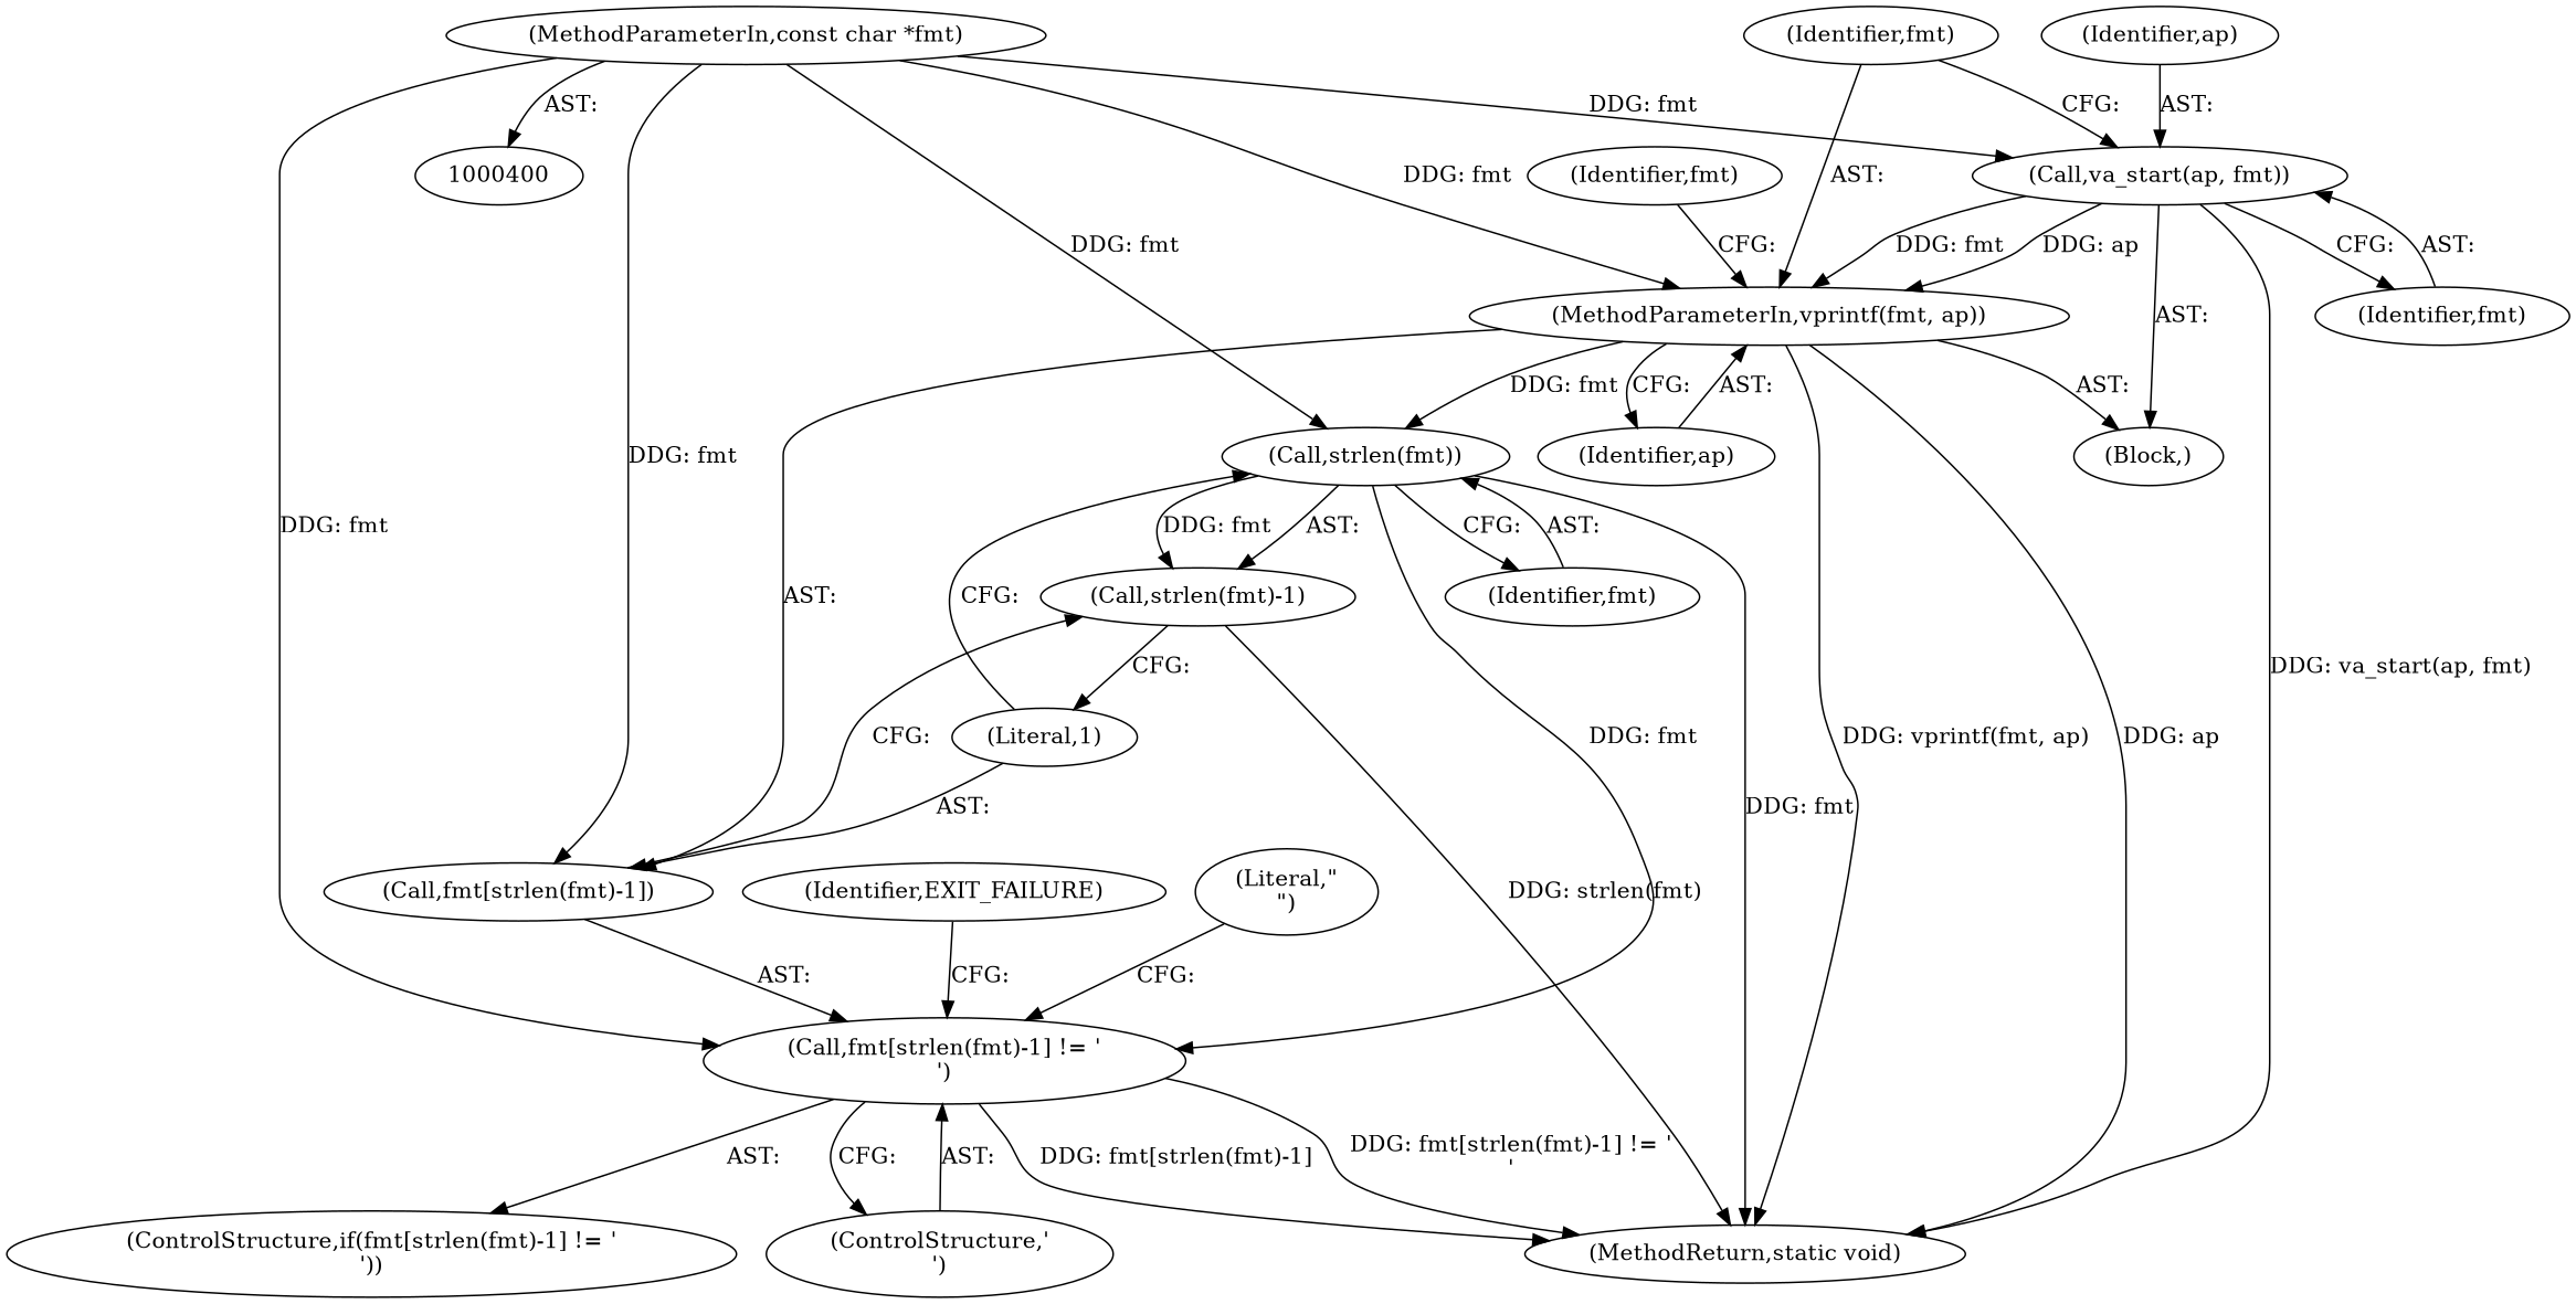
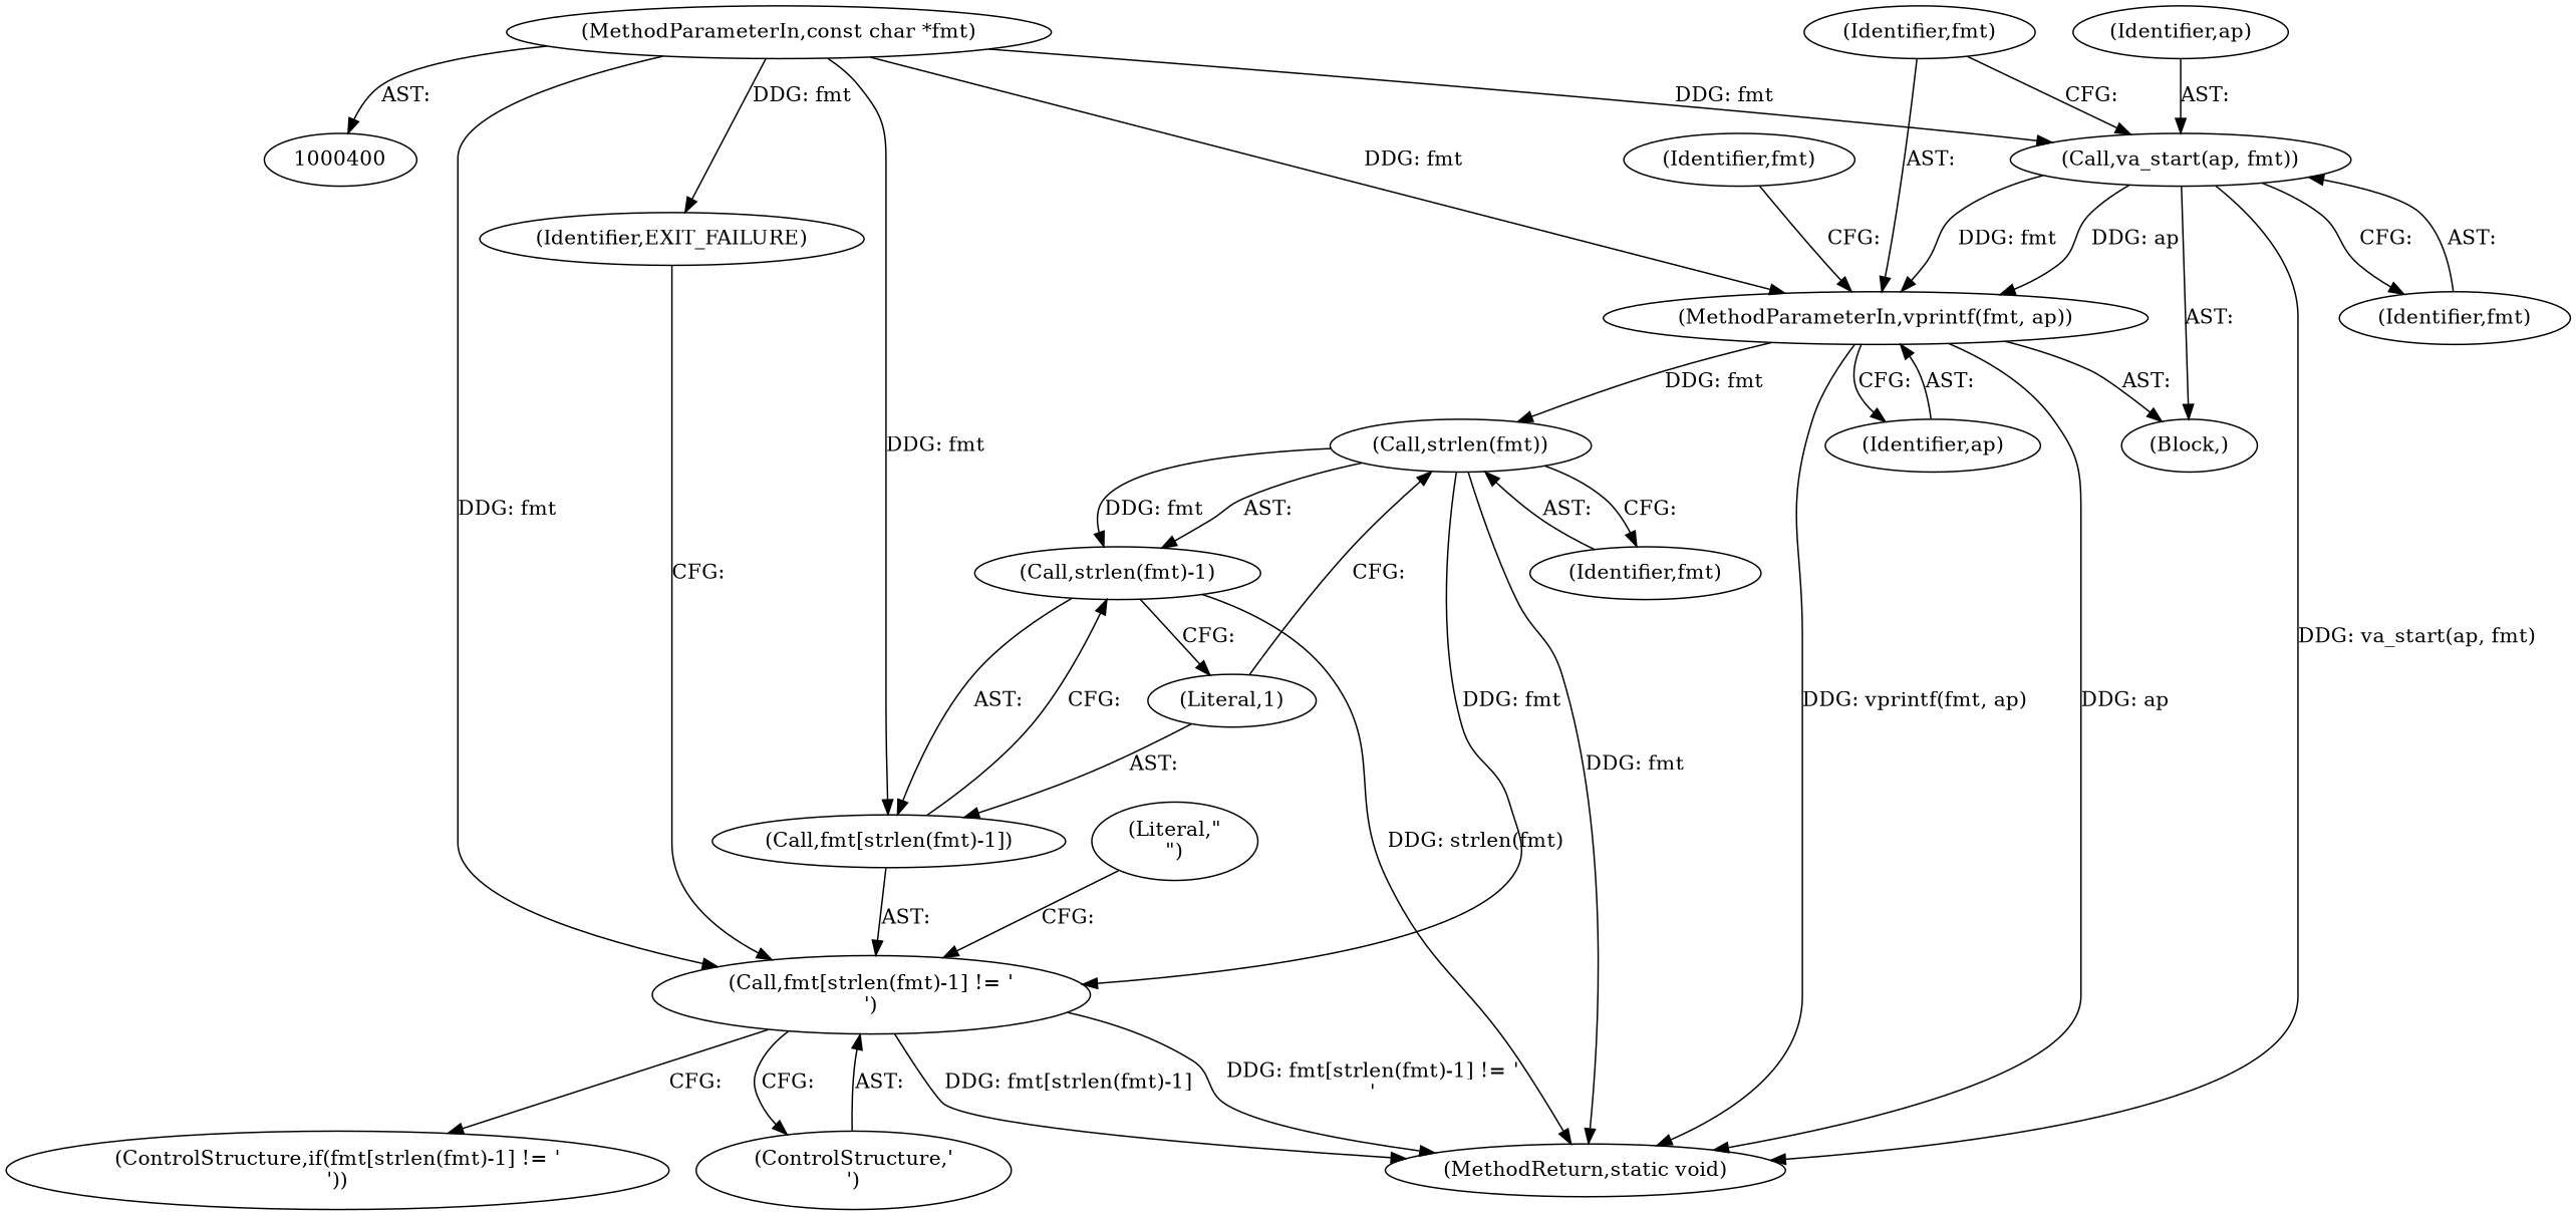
  digraph {
    n1 [label="(Call,strlen(fmt))"]
    n2 [label="(Call,fmt[strlen(fmt)-1] != '\n')"]
    n3 [label="(Call,strlen(fmt)-1)"]
    n4 [label="(MethodReturn,static void)"]
    n5 [label="(Identifier,fmt)"]
    n6 [label="(ControlStructure,if(fmt[strlen(fmt)-1] != '\n'))"]
    n7 [label="(ControlStructure,'\n')"]
    n8 [label="(Literal,1)"]
    n9 [label="(Call,fmt[strlen(fmt)-1])"]
    n10 [label="(MethodParameterIn,vprintf(fmt, ap))"]
    n11 [label="(Block,)"]
    n12 [label="(Identifier,ap)"]
    n13 [label="(Call,va_start(ap, fmt))"]
    n14 [label="(Identifier,fmt)"]
    n15 [label="(MethodParameterIn,const char *fmt)"]
    n16 [label=1000400]
    n17 [label="(Identifier,ap)"]
    n18 [label="(Identifier,fmt)"]
    n19 [label="(Identifier,fmt)"]
    n20 [label="(Identifier,EXIT_FAILURE)"]
    n21 [label="(Literal,\"\n\")"]
    n1 -> n2 [label="DDG: fmt"]
    n1 -> n3 [label="AST: "]
    n1 -> n3 [label="DDG: fmt"]
    n1 -> n4 [label="DDG: fmt"]
    n1 -> n5 [label="CFG: "]
    n2 -> n4 [label="DDG: fmt[strlen(fmt)-1]"]
    n2 -> n4 [label="DDG: fmt[strlen(fmt)-1] != '\n'"]
-   n2 -> n6 [label="AST: "]
+   n2 -> n6 [label="CFG: "]
    n2 -> n7 [label="CFG: "]
    n3 -> n4 [label="DDG: strlen(fmt)"]
    n3 -> n8 [label="CFG: "]
-   n10 -> n9 [label="AST: "]
+   n3 -> n9 [label="AST: "]
    n5 -> n1 [label="AST: "]
    n7 -> n2 [label="AST: "]
    n8 -> n1 [label="CFG: "]
    n8 -> n9 [label="AST: "]
    n9 -> n2 [label="AST: "]
    n9 -> n3 [label="CFG: "]
    n10 -> n1 [label="DDG: fmt"]
    n10 -> n4 [label="DDG: vprintf(fmt, ap)"]
    n10 -> n4 [label="DDG: ap"]
    n10 -> n11 [label="AST: "]
    n10 -> n12 [label="CFG: "]
    n12 -> n10 [label="AST: "]
    n13 -> n4 [label="DDG: va_start(ap, fmt)"]
    n13 -> n10 [label="DDG: fmt"]
    n13 -> n10 [label="DDG: ap"]
    n13 -> n11 [label="AST: "]
    n13 -> n14 [label="CFG: "]
    n14 -> n13 [label="AST: "]
-   n15 -> n1 [label="DDG: fmt"]
+   n15 -> n20 [label="DDG: fmt"]
    n15 -> n2 [label="DDG: fmt"]
    n15 -> n9 [label="DDG: fmt"]
    n15 -> n10 [label="DDG: fmt"]
    n15 -> n13 [label="DDG: fmt"]
    n15 -> n16 [label="AST: "]
    n17 -> n13 [label="AST: "]
    n18 -> n10 [label="AST: "]
    n18 -> n13 [label="CFG: "]
    n19 -> n10 [label="CFG: "]
    n20 -> n2 [label="CFG: "]
    n21 -> n2 [label="CFG: "]
  }
